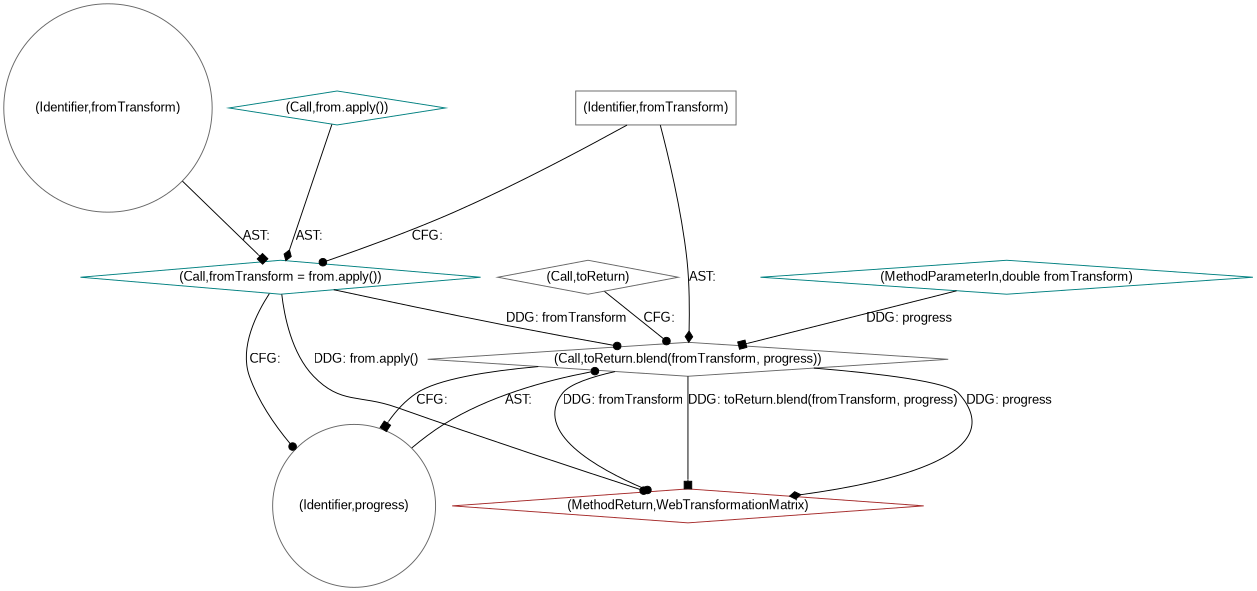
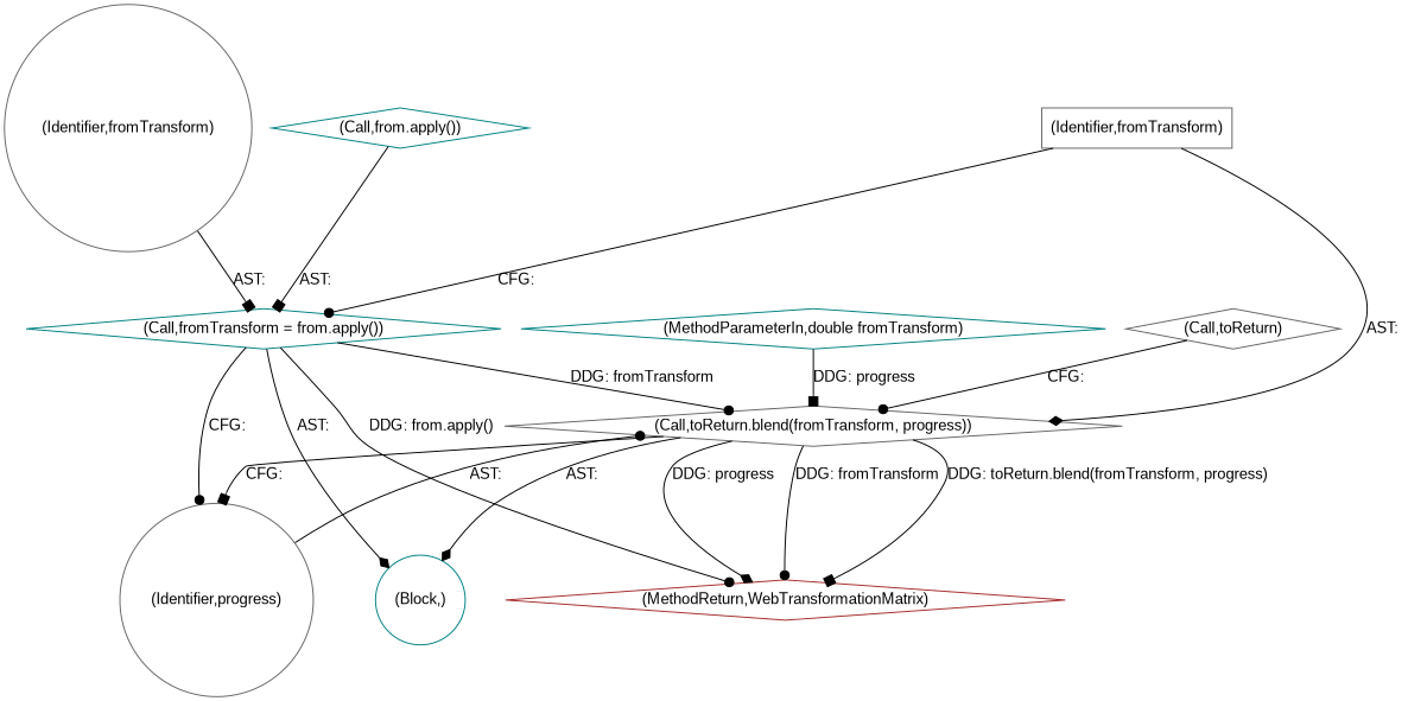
  digraph {
    fontname="Liberation Sans"
    node [color=gray40 fontname="Liberation Sans" shape=diamond]
    edge [arrowhead=dot fontname="Liberation Sans"]
    n1 [color=teal label="(Call,fromTransform = from.apply())"]
    n2 [label="(Call,toReturn.blend(fromTransform, progress))"]
+   n3 [color=teal label="(Block,)" shape=circle]
    n4 [color=brown label="(MethodReturn,WebTransformationMatrix)"]
    n5 [label="(Identifier,progress)" shape=circle]
    n6 [color=teal label="(Call,from.apply())"]
    n7 [color=teal label="(MethodParameterIn,double fromTransform)"]
    n8 [label="(Call,toReturn)"]
    n9 [label="(Identifier,fromTransform)" shape=box]
    n10 [label="(Identifier,fromTransform)" shape=circle]
    n1 -> n2 [label="DDG: fromTransform"]
+   n1 -> n3 [arrowhead=diamond label="AST: "]
    n1 -> n4 [label="DDG: from.apply()"]
    n1 -> n5 [label="CFG: "]
+   n2 -> n3 [arrowhead=diamond label="AST: "]
    n2 -> n4 [arrowhead=box label="DDG: toReturn.blend(fromTransform, progress)"]
    n2 -> n4 [arrowhead=diamond label="DDG: progress"]
    n2 -> n4 [label="DDG: fromTransform"]
    n2 -> n5 [arrowhead=box label="CFG: "]
    n5 -> n2 [label="AST: "]
-   n6 -> n1 [arrowhead=diamond label="AST: "]
+   n6 -> n1 [arrowhead=box label="AST: "]
    n7 -> n2 [arrowhead=box label="DDG: progress"]
    n8 -> n2 [label="CFG: "]
    n9 -> n1 [label="CFG: "]
    n9 -> n2 [arrowhead=diamond label="AST: "]
    n10 -> n1 [arrowhead=box label="AST: "]
  }
